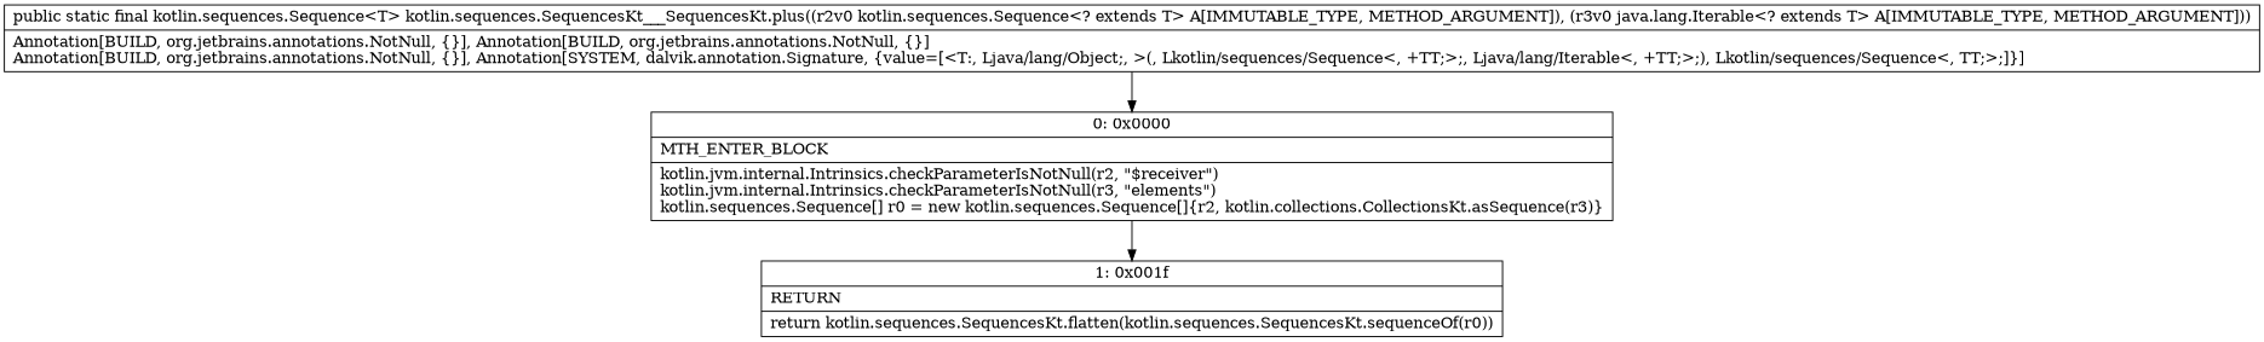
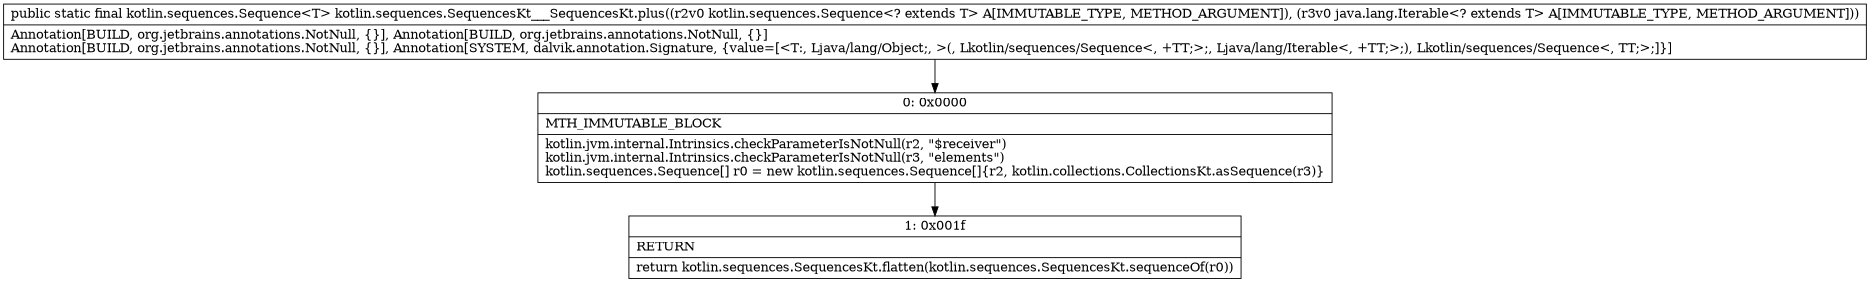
  digraph {
    node [shape=record]
-   n1 [label="{0\:\ 0x0000|MTH_ENTER_BLOCK\l|kotlin.jvm.internal.Intrinsics.checkParameterIsNotNull(r2, \"$receiver\")\lkotlin.jvm.internal.Intrinsics.checkParameterIsNotNull(r3, \"elements\")\lkotlin.sequences.Sequence[] r0 = new kotlin.sequences.Sequence[]\{r2, kotlin.collections.CollectionsKt.asSequence(r3)\}\l}"]
+   n1 [label="{0\:\ 0x0000|MTH_IMMUTABLE_BLOCK\l|kotlin.jvm.internal.Intrinsics.checkParameterIsNotNull(r2, \"$receiver\")\lkotlin.jvm.internal.Intrinsics.checkParameterIsNotNull(r3, \"elements\")\lkotlin.sequences.Sequence[] r0 = new kotlin.sequences.Sequence[]\{r2, kotlin.collections.CollectionsKt.asSequence(r3)\}\l}"]
    n2 [label="{1\:\ 0x001f|RETURN\l|return kotlin.sequences.SequencesKt.flatten(kotlin.sequences.SequencesKt.sequenceOf(r0))\l}"]
    n3 [label="{public static final kotlin.sequences.Sequence\<T\> kotlin.sequences.SequencesKt___SequencesKt.plus((r2v0 kotlin.sequences.Sequence\<? extends T\> A[IMMUTABLE_TYPE, METHOD_ARGUMENT]), (r3v0 java.lang.Iterable\<? extends T\> A[IMMUTABLE_TYPE, METHOD_ARGUMENT]))  | Annotation[BUILD, org.jetbrains.annotations.NotNull, \{\}], Annotation[BUILD, org.jetbrains.annotations.NotNull, \{\}]\lAnnotation[BUILD, org.jetbrains.annotations.NotNull, \{\}], Annotation[SYSTEM, dalvik.annotation.Signature, \{value=[\<T:, Ljava\/lang\/Object;, \>(, Lkotlin\/sequences\/Sequence\<, +TT;\>;, Ljava\/lang\/Iterable\<, +TT;\>;), Lkotlin\/sequences\/Sequence\<, TT;\>;]\}]\l}"]
    n1 -> n2
    n3 -> n1
  }
